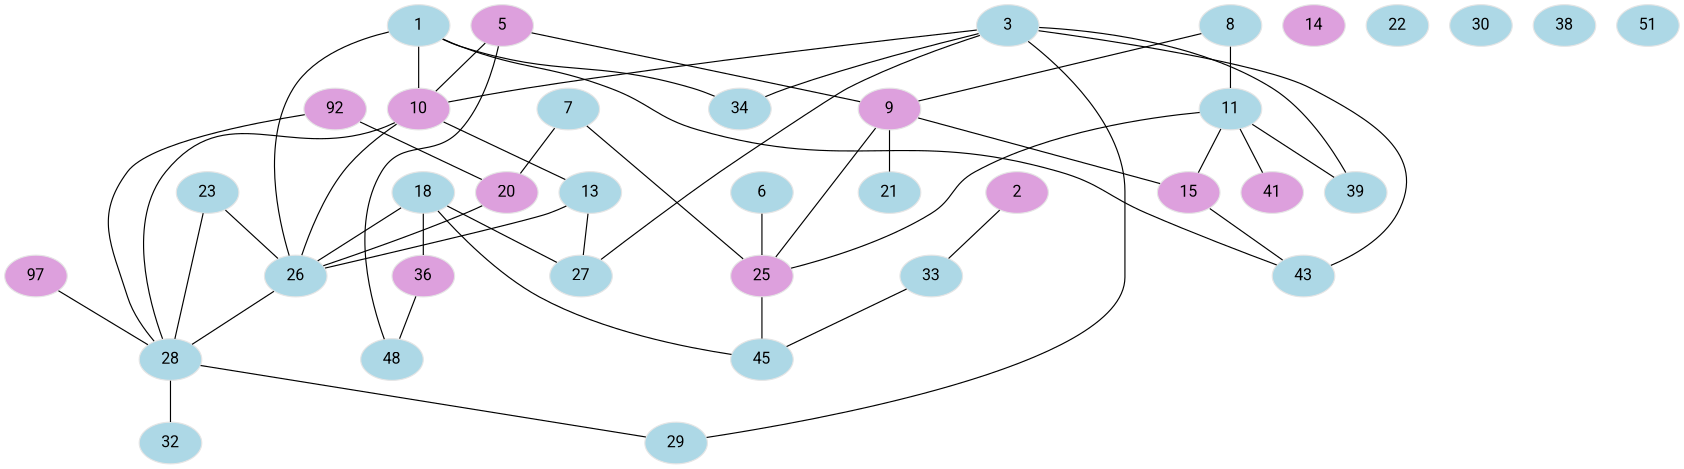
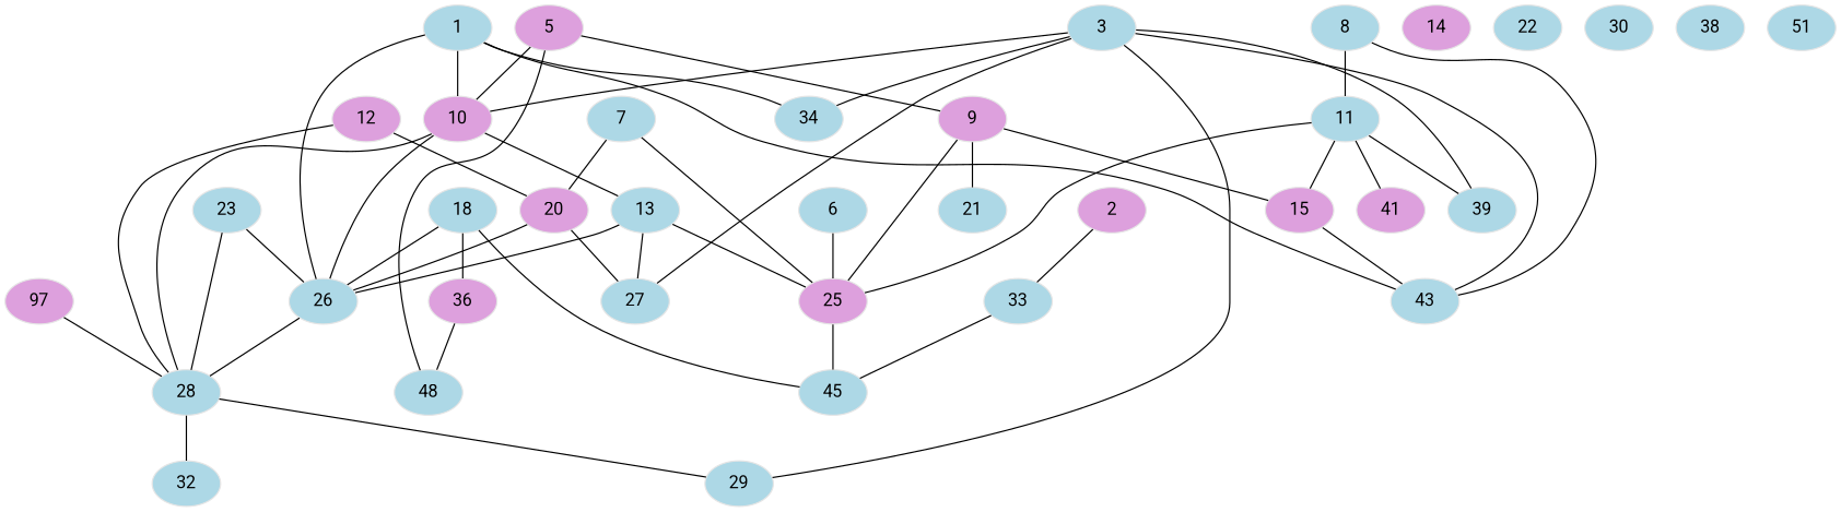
  graph {
    fontname=Roboto
    node [color=gray90 fillcolor=lightblue fontname=Roboto style=filled]
    edge [fontname=Roboto]
    1 [super="+19"]
    10 [fillcolor=plum super="+46"]
    26 [super="+55"]
    34
    43
    13 [super="+42"]
    28 [super="+44"]
    2 [fillcolor=plum super="+50"]
    33 [super="+49"]
    45
    3 [super="+4"]
    27
    29
    39
    6 [super="+53"]
    25 [fillcolor=plum super="+54"]
    41 [fillcolor=plum]
    5 [fillcolor=plum super="+40"]
    9 [fillcolor=plum super="+37"]
    48 [super="+52"]
    15 [fillcolor=plum super="+31"]
    21
    20 [fillcolor=plum super="+35"]
    7
    8 [super="+16"]
    11 [super="+24"]
    32
-   12 [fillcolor=plum label=92]
+   12 [fillcolor=plum]
    14 [fillcolor=plum]
    n30 [fillcolor=plum label=97]
    18 [super="+47"]
    36 [fillcolor=plum]
    22
    23
    30
    38
    51
    1 -- 10
    1 -- 26
    1 -- 34
    1 -- 43
    10 -- 26
    10 -- 13
    10 -- 28
    26 -- 28
    13 -- 26
    13 -- 27
+   13 -- 25
    28 -- 29
    28 -- 32
    2 -- 33
    33 -- 45
    3 -- 10
    3 -- 34
    3 -- 43
    3 -- 27
    3 -- 29
    3 -- 39
    6 -- 25
    25 -- 45
    5 -- 10 [weight=2]
    5 -- 9 [weight=2]
    5 -- 48
    9 -- 25
    9 -- 15 [weight=2]
    9 -- 21
    15 -- 43
    20 -- 26
-   18 -- 27
+   20 -- 27
    7 -- 25
    7 -- 20
-   8 -- 9
+   8 -- 43
    8 -- 11
    11 -- 39
    11 -- 25
    11 -- 41
    11 -- 15
    12 -- 28
    12 -- 20
    n30 -- 28
    18 -- 26
    18 -- 45
    18 -- 36
    36 -- 48
    23 -- 26
    23 -- 28
  }
